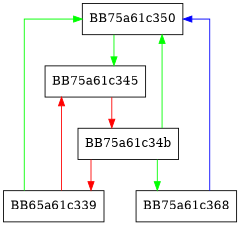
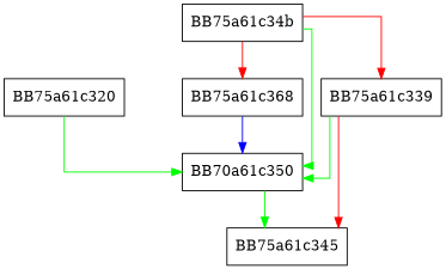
  digraph {
    splines=ortho
    node [shape=box]
    edge [color=green]
-   BB75a61c350
+   BB75a61c320
+   BB75a61c350 [label=BB70a61c350]
    BB75a61c345
-   BB75a61c339 [label=BB65a61c339]
+   BB75a61c339
    BB75a61c34b
    BB75a61c368
+   BB75a61c320 -> BB75a61c350
    BB75a61c350 -> BB75a61c345
-   BB75a61c345 -> BB75a61c34b [color=red]
    BB75a61c339 -> BB75a61c350
    BB75a61c339 -> BB75a61c345 [color=red]
    BB75a61c34b -> BB75a61c350
    BB75a61c34b -> BB75a61c339 [color=red]
-   BB75a61c34b -> BB75a61c368
+   BB75a61c34b -> BB75a61c368 [color=red]
    BB75a61c368 -> BB75a61c350 [color=blue]
  }
